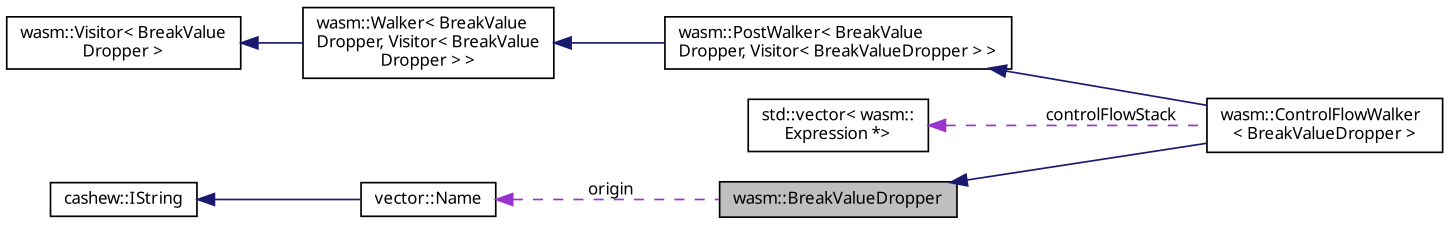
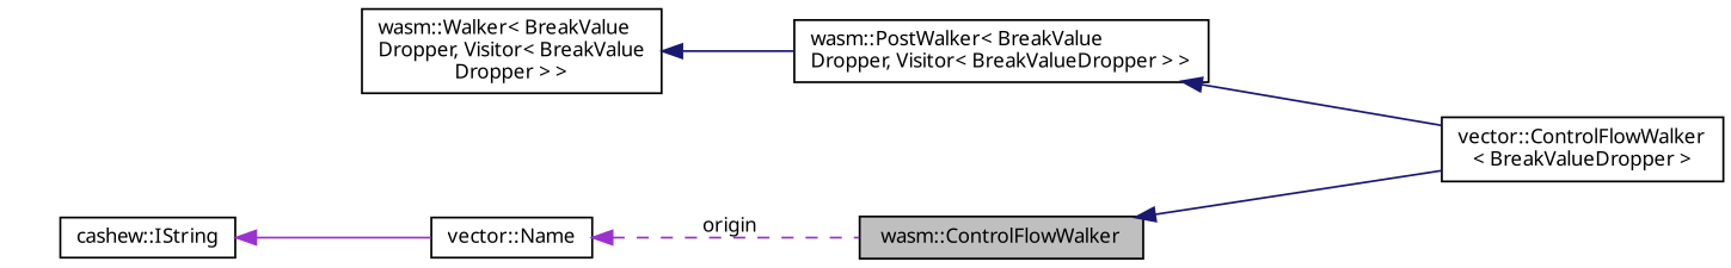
  digraph {
    fontname="Noto Sans"
    rankdir=LR
    node [color=black fillcolor=white fontname="Noto Sans" fontsize=10 shape=record style=filled]
    edge [color=midnightblue dir=back fontname="Noto Sans" fontsize=10 labelfontname=Helvetica labelfontsize=10 style=solid]
-   n1 [fillcolor=grey75 fontcolor=black height=0.2 label="wasm::BreakValueDropper" width=0.4]
-   n2 [height=0.2 label="wasm::ControlFlowWalker\l\< BreakValueDropper \>" width=0.4]
+   n1 [fillcolor=grey75 fontcolor=black height=0.2 label="wasm::ControlFlowWalker" width=0.4]
+   n2 [height=0.2 label="vector::ControlFlowWalker\l\< BreakValueDropper \>" width=0.4]
    n3 [height=0.2 label="wasm::PostWalker\< BreakValue\lDropper, Visitor\< BreakValueDropper \> \>" width=0.4]
    n4 [height=0.2 label="wasm::Walker\< BreakValue\lDropper, Visitor\< BreakValue\lDropper \> \>" width=0.4]
-   n5 [height=0.2 label="wasm::Visitor\< BreakValue\lDropper \>" width=0.4]
-   n6 [height=0.2 label="std::vector\< wasm::\lExpression *\>" width=0.4]
    n7 [height=0.2 label="vector::Name" width=0.4]
    n8 [height=0.2 label="cashew::IString" width=0.4]
    n1 -> n2
    n3 -> n2
    n4 -> n3
-   n5 -> n4
-   n6 -> n2 [color=darkorchid3 label=" controlFlowStack" style=dashed]
    n7 -> n1 [color=darkorchid3 label=" origin" style=dashed]
-   n8 -> n7
+   n8 -> n7 [color=darkorchid3]
  }
